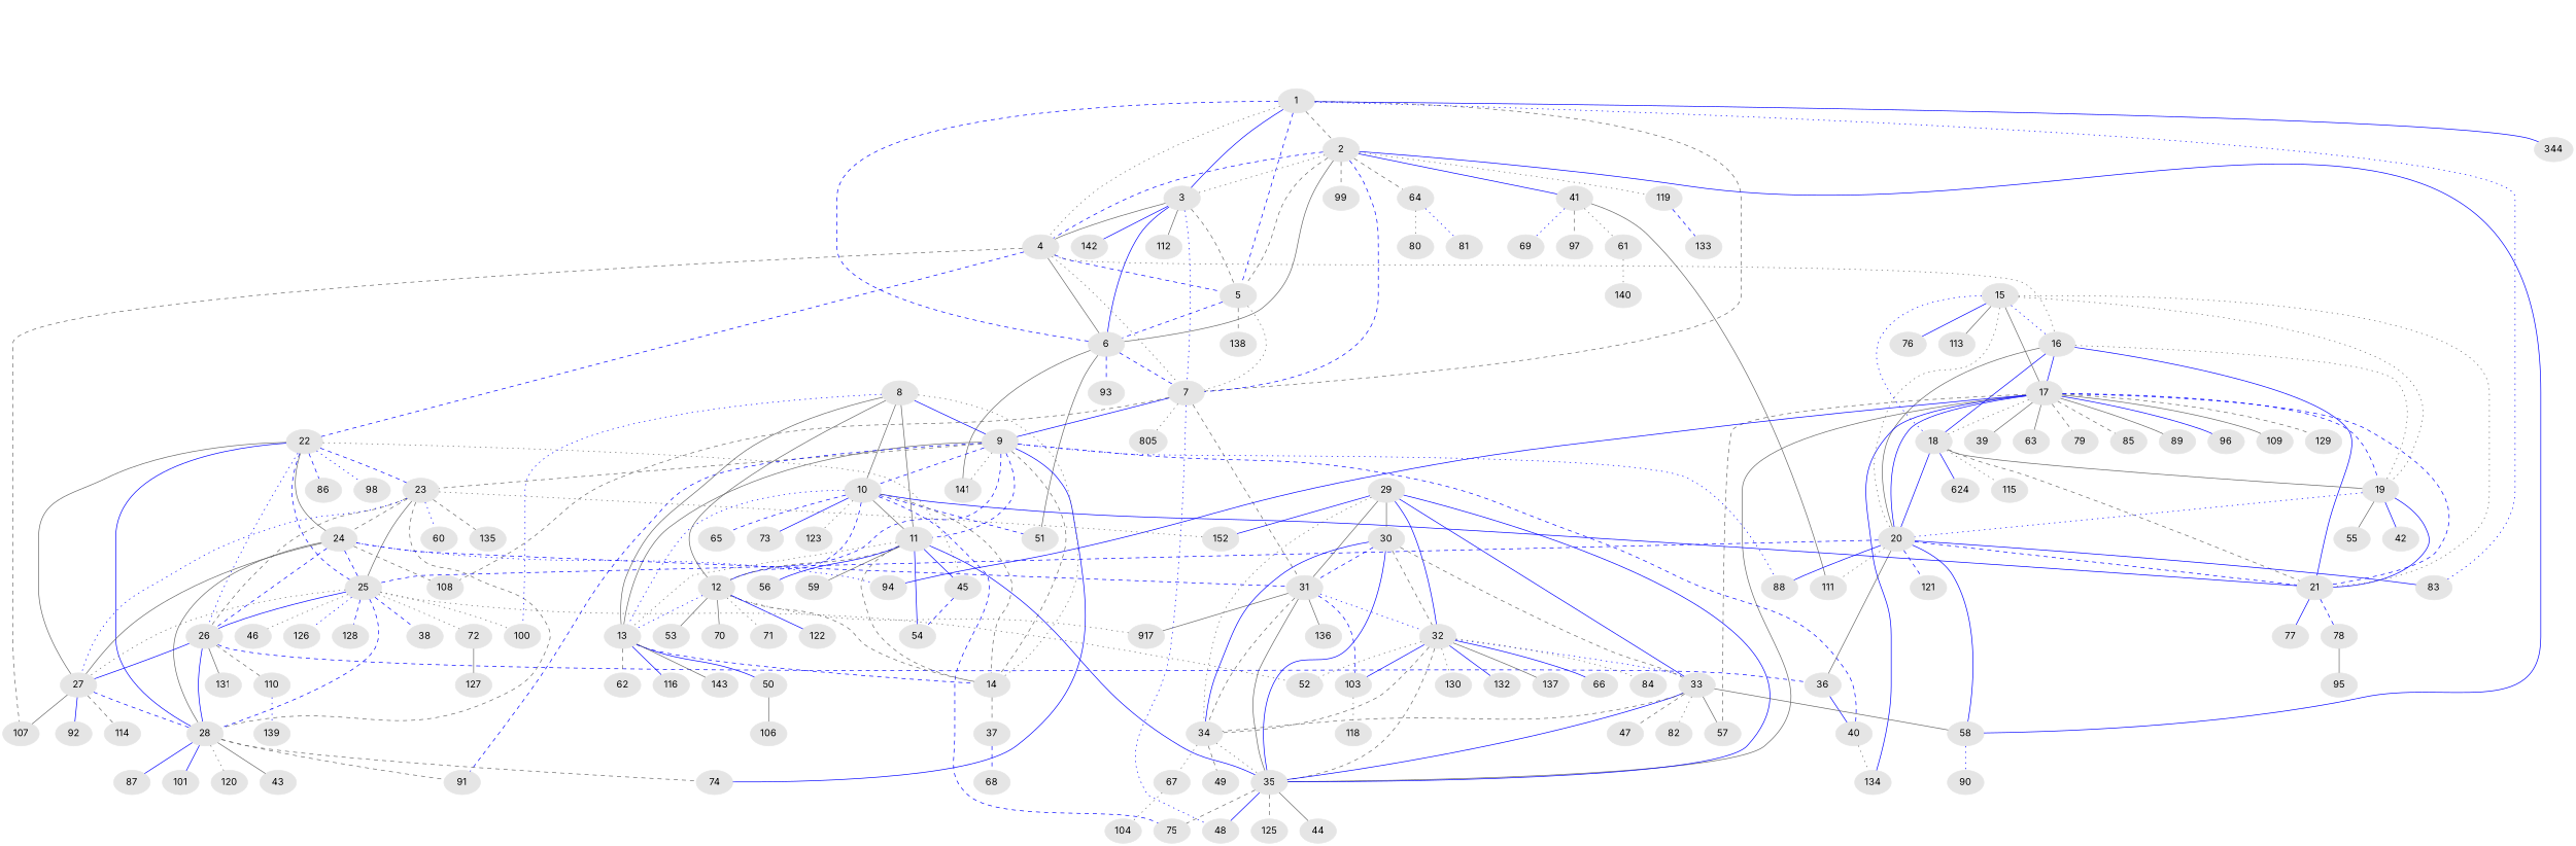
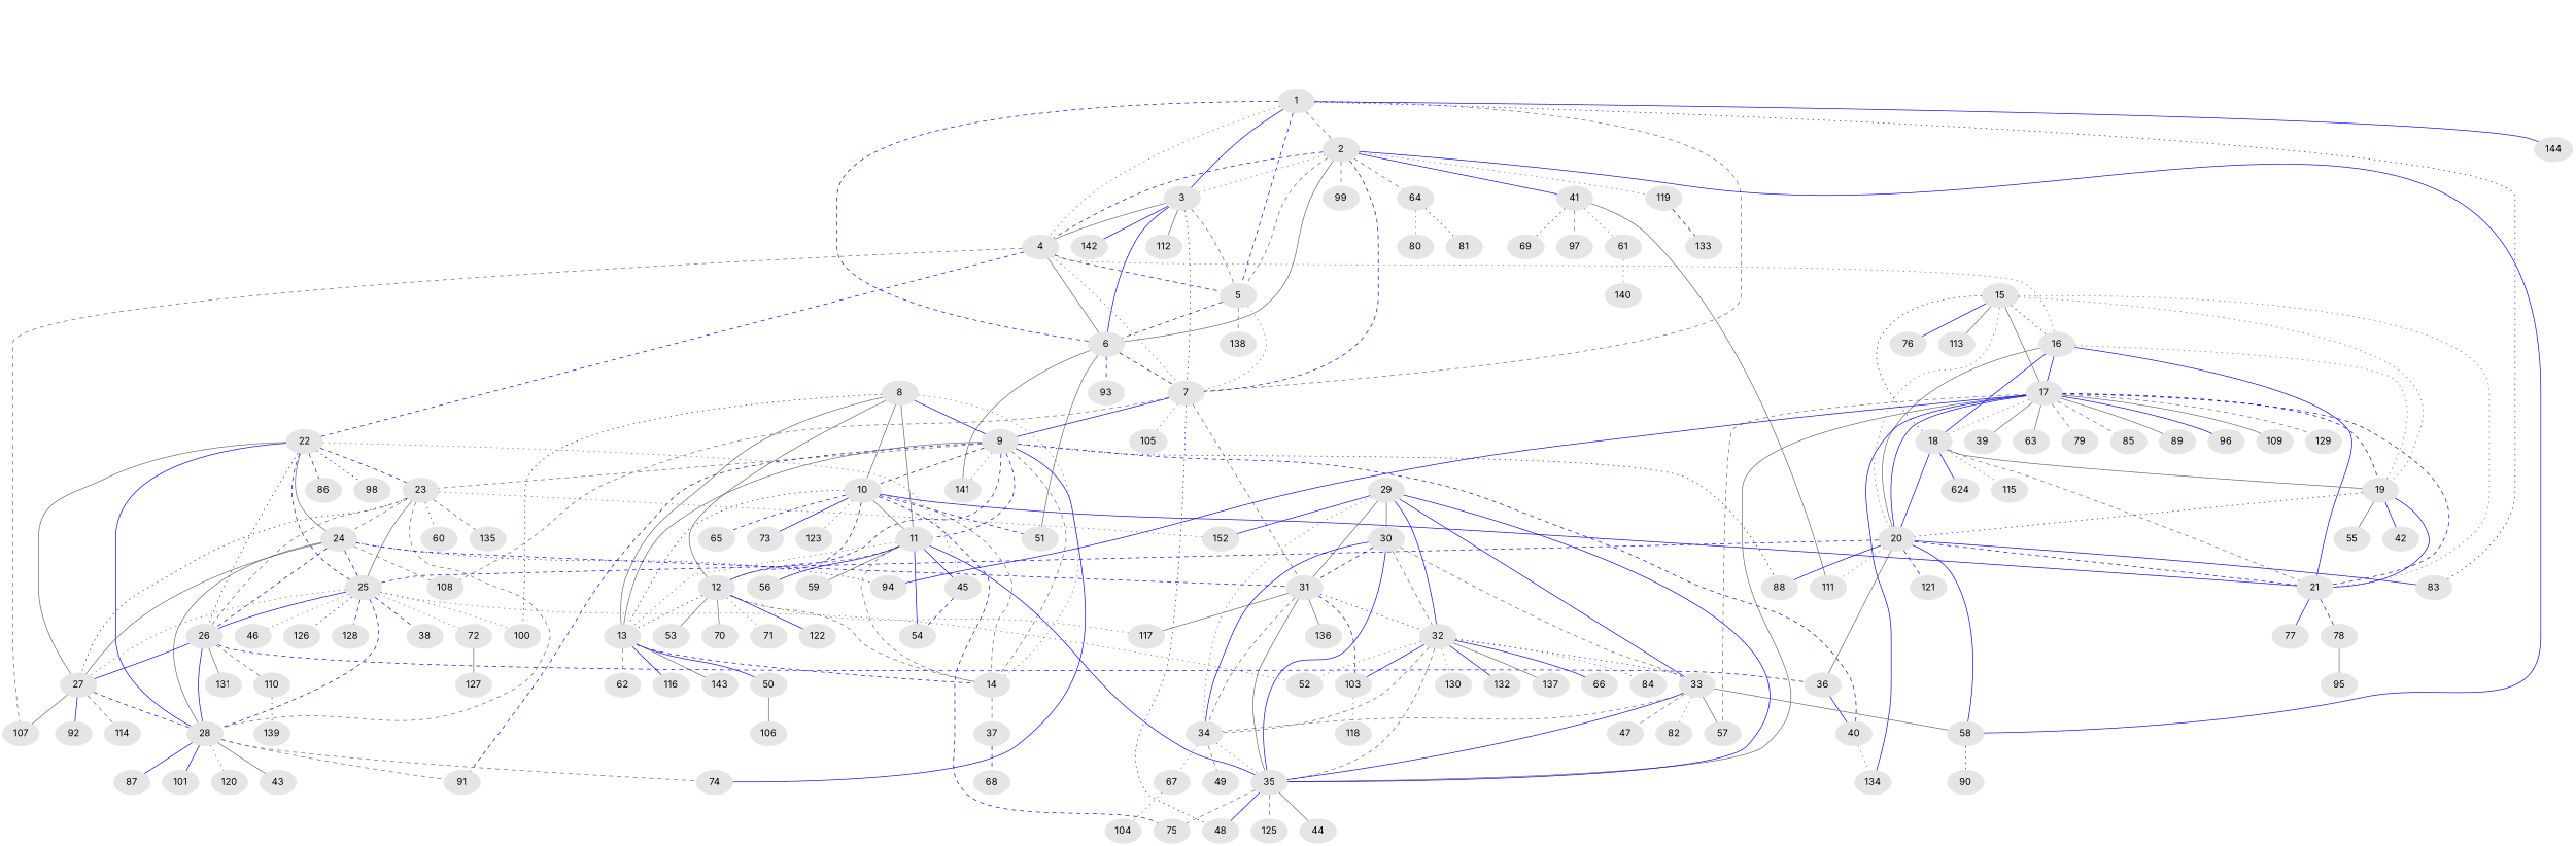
  graph {
    fontname=Inter
    node [color=gray90 fontname=Inter style=filled]
    edge [color=gray40 fontname=Inter style=solid]
    1
    2
    3
    4
    5
    6
    7
    83
-   144 [label=344]
+   144
    41
    64
    99
    119
    58
    112
    142
    16
    22
    107
    138
    51
    93
    141
    9
    31
    48
-   105 [label=805]
+   105
    108
    111
    61
    69
    97
    80
    81
    133
    21
    17
    18
    19
    20
    23
    45
    25
    24
    26
    27
    28
    86
    98
    10
    11
    12
    13
    14
    40
    74
    88
    91
    35
-   117 [label=917]
+   117
    32
    34
    136
    103
    8
    100
    65
    73
    75
    123
    54
    56
    59
    53
    70
    71
    122
    50
    62
    116
    143
    37
    60
    n84 [label=152]
    135
    134
    77
    78
    44
    125
    106
    68
    15
    76
    113
    39
    57
    63
    79
    85
    89
    94
    96
    109
    129
    115
    n107 [label=624]
    42
    55
    36
    121
    38
    46
    52
    72
    126
    128
    90
    95
    110
    131
    92
    114
    43
    87
    101
    120
    127
    139
    29
    30
    33
    66
    84
    130
    132
    137
    47
    82
    49
    67
    118
    104
    140
    1 -- 2 [style=dashed]
    1 -- 3 [color=blue]
    1 -- 4 [style=dotted]
    1 -- 5 [color=blue style=dashed]
    1 -- 6 [color=blue style=dashed]
    1 -- 7 [style=dashed]
    1 -- 83 [color=blue style=dotted]
    1 -- 144 [color=blue]
    2 -- 3 [style=dotted]
    2 -- 4 [color=blue style=dashed]
    2 -- 5 [style=dashed]
    2 -- 6
    2 -- 7 [color=blue style=dashed]
    2 -- 41 [color=blue]
    2 -- 64 [style=dashed]
    2 -- 99 [style=dashed]
    2 -- 119 [style=dotted]
    2 -- 58 [color=blue]
    3 -- 4
    3 -- 5 [style=dashed]
    3 -- 6 [color=blue]
    3 -- 7 [color=blue style=dotted]
    3 -- 112
    3 -- 142 [color=blue]
    4 -- 5 [color=blue style=dashed]
    4 -- 6
    4 -- 7 [style=dotted]
    4 -- 16 [style=dotted]
    4 -- 22 [color=blue style=dashed]
    4 -- 107 [style=dashed]
    5 -- 6 [color=blue style=dashed]
    5 -- 7 [style=dotted]
    5 -- 138 [style=dashed]
    6 -- 7 [color=blue style=dashed]
    6 -- 51
    6 -- 93 [color=blue style=dashed]
    6 -- 141
    7 -- 9 [color=blue]
    7 -- 31 [style=dashed]
    7 -- 48 [color=blue style=dotted]
    7 -- 105 [style=dotted]
    7 -- 108 [style=dashed]
    41 -- 111
    41 -- 61 [style=dotted]
    41 -- 69 [color=blue style=dotted]
    41 -- 97 [style=dashed]
    64 -- 80 [style=dotted]
    64 -- 81 [color=blue style=dotted]
    119 -- 133 [color=blue style=dashed]
    58 -- 90 [color=blue style=dotted]
    16 -- 21 [color=blue]
    16 -- 17 [color=blue]
    16 -- 18 [color=blue]
    16 -- 19 [style=dotted]
    16 -- 20
    22 -- 23 [color=blue style=dashed]
    22 -- 45 [style=dotted]
    22 -- 25 [color=blue style=dashed]
    22 -- 24
    22 -- 26 [color=blue style=dotted]
    22 -- 27
    22 -- 28 [color=blue]
    22 -- 86 [color=blue style=dashed]
    22 -- 98 [color=blue style=dotted]
    9 -- 141 [style=dotted]
    9 -- 23 [style=dashed]
    9 -- 10 [color=blue style=dashed]
    9 -- 11 [color=blue style=dashed]
    9 -- 12 [color=blue style=dashed]
    9 -- 13
    9 -- 14 [style=dashed]
    9 -- 40 [color=blue style=dashed]
    9 -- 74 [color=blue]
    9 -- 88 [color=blue style=dotted]
    9 -- 91 [color=blue style=dashed]
    31 -- 35
    31 -- 117
    31 -- 32 [color=blue style=dotted]
    31 -- 34 [style=dashed]
    31 -- 136
    31 -- 103 [color=blue style=dashed]
    61 -- 140 [style=dotted]
    21 -- 77 [color=blue]
    21 -- 78 [color=blue style=dashed]
    17 -- 21 [color=blue style=dashed]
    17 -- 18 [style=dotted]
    17 -- 19 [color=blue style=dashed]
    17 -- 20 [color=blue]
    17 -- 35
    17 -- 134 [color=blue]
    17 -- 39
    17 -- 57 [style=dashed]
    17 -- 63
    17 -- 79 [style=dashed]
    17 -- 85 [style=dashed]
    17 -- 89
    17 -- 94 [color=blue]
    17 -- 96 [color=blue]
    17 -- 109
    17 -- 129 [style=dashed]
    18 -- 21 [style=dashed]
    18 -- 19
    18 -- 20 [color=blue]
    18 -- 115 [style=dotted]
    18 -- n107 [color=blue]
    19 -- 21 [color=blue]
    19 -- 20 [color=blue style=dotted]
    19 -- 42 [color=blue]
    19 -- 55
    20 -- 83 [color=blue]
    20 -- 58 [color=blue]
    20 -- 111 [style=dotted]
    20 -- 21 [color=blue style=dashed]
    20 -- 25 [color=blue style=dashed]
    20 -- 88 [color=blue]
    20 -- 36
    20 -- 121 [color=blue style=dashed]
    23 -- 25
    23 -- 24 [style=dashed]
    23 -- 26 [style=dashed]
    23 -- 27 [color=blue style=dotted]
    23 -- 28 [style=dashed]
    23 -- 60 [color=blue style=dotted]
    23 -- n84 [style=dotted]
    23 -- 135 [style=dashed]
    45 -- 54 [color=blue style=dashed]
    25 -- 26 [color=blue]
    25 -- 27 [style=dotted]
    25 -- 28 [color=blue style=dashed]
    25 -- 100 [style=dotted]
    25 -- 38 [color=blue style=dashed]
    25 -- 46 [style=dotted]
    25 -- 52 [style=dotted]
    25 -- 72 [style=dotted]
    25 -- 126 [color=blue style=dotted]
    25 -- 128 [color=blue style=dashed]
    24 -- 31 [color=blue style=dashed]
    24 -- 108 [style=dashed]
    24 -- 25 [color=blue style=dashed]
    24 -- 26 [color=blue style=dashed]
    24 -- 27
    24 -- 28
    24 -- 94 [color=blue style=dotted]
    26 -- 27 [color=blue]
    26 -- 28 [color=blue]
    26 -- 36 [color=blue style=dashed]
    26 -- 110 [style=dashed]
    26 -- 131
    27 -- 107
    27 -- 28 [color=blue style=dashed]
    27 -- 92 [color=blue]
    27 -- 114 [style=dashed]
    28 -- 74 [style=dashed]
    28 -- 91 [style=dashed]
    28 -- 43
    28 -- 87 [color=blue]
    28 -- 101 [color=blue]
    28 -- 120 [style=dotted]
    10 -- 51 [color=blue style=dashed]
    10 -- 21 [color=blue]
    10 -- 11
    10 -- 12 [color=blue style=dashed]
    10 -- 13 [color=blue style=dotted]
    10 -- 14 [style=dashed]
    10 -- 65 [color=blue style=dashed]
    10 -- 73 [color=blue]
    10 -- 75 [color=blue style=dashed]
    10 -- 123 [style=dotted]
    11 -- 45 [color=blue]
    11 -- 12 [style=dashed]
    11 -- 13 [style=dotted]
    11 -- 14 [style=dashed]
    11 -- 35 [color=blue]
    11 -- 54 [color=blue]
    11 -- 56 [color=blue]
    11 -- 59
    12 -- 13 [color=blue style=dotted]
    12 -- 14 [style=dashed]
    12 -- 117 [style=dotted]
    12 -- 53
    12 -- 70
    12 -- 71 [style=dotted]
    12 -- 122 [color=blue]
    13 -- 14 [color=blue style=dashed]
    13 -- 50 [color=blue]
    13 -- 62 [style=dashed]
    13 -- 116 [color=blue]
    13 -- 143
    14 -- 37 [style=dashed]
    40 -- 134 [style=dotted]
    35 -- 48 [color=blue]
    35 -- 75 [style=dashed]
    35 -- 44
    35 -- 125 [style=dashed]
    32 -- 35 [style=dashed]
    32 -- 34 [style=dashed]
    32 -- 103 [color=blue]
    32 -- 52 [style=dotted]
    32 -- 33 [color=blue style=dotted]
    32 -- 66 [color=blue]
    32 -- 84 [style=dotted]
    32 -- 130 [style=dotted]
    32 -- 132 [color=blue]
    32 -- 137
    34 -- 35 [style=dotted]
    34 -- 49 [style=dashed]
    34 -- 67 [style=dotted]
    103 -- 118 [style=dotted]
    8 -- 9 [color=blue]
    8 -- 10
    8 -- 11
    8 -- 12
    8 -- 13
    8 -- 14 [style=dotted]
    8 -- 100 [color=blue style=dotted]
    50 -- 106
    37 -- 68 [color=blue style=dashed]
    78 -- 95
    15 -- 16 [color=blue style=dotted]
    15 -- 21 [style=dotted]
    15 -- 17
    15 -- 18 [color=blue style=dotted]
    15 -- 19 [style=dotted]
    15 -- 20 [style=dotted]
    15 -- 76 [color=blue]
    15 -- 113
    36 -- 40 [color=blue]
    72 -- 127
    110 -- 139 [color=blue style=dotted]
    29 -- 31
    29 -- 35 [color=blue]
    29 -- 32 [color=blue]
    29 -- 34 [style=dotted]
    29 -- n84 [color=blue]
    29 -- 30
    29 -- 33 [color=blue]
    30 -- 31 [color=blue style=dashed]
    30 -- 35 [color=blue]
    30 -- 32 [style=dashed]
    30 -- 34 [color=blue]
    30 -- 33 [style=dashed]
    33 -- 58
    33 -- 35 [color=blue]
    33 -- 34 [style=dashed]
    33 -- 57
    33 -- 47 [style=dashed]
    33 -- 82 [style=dotted]
    67 -- 104 [style=dotted]
  }
